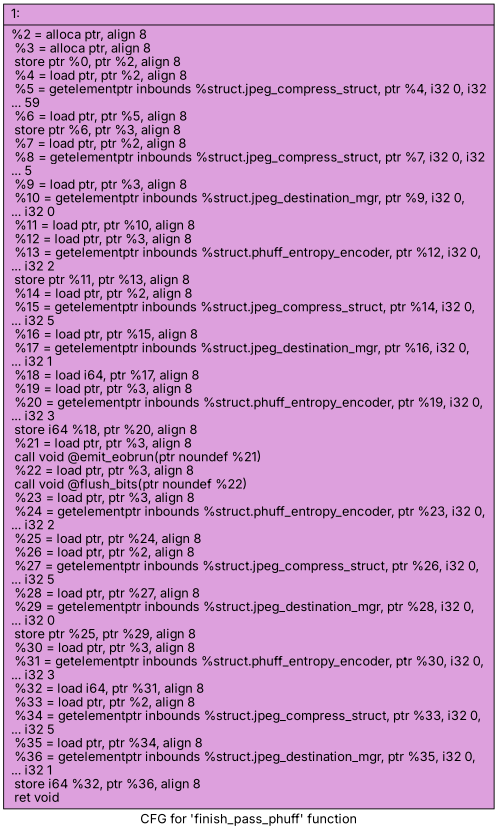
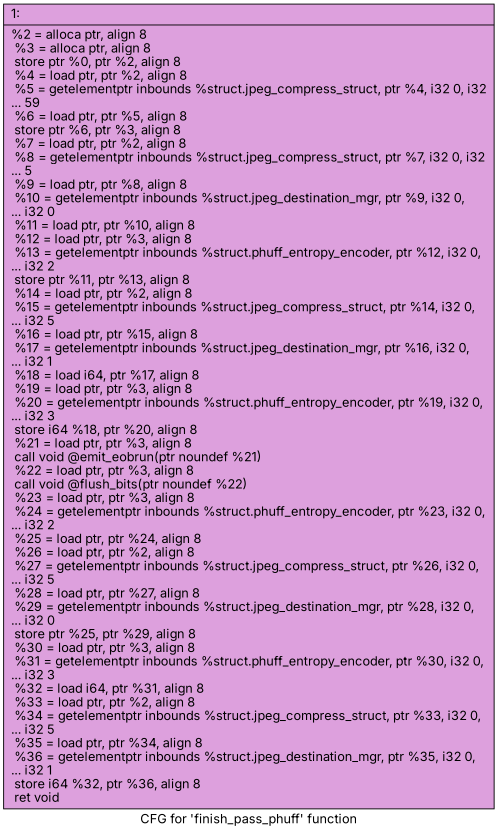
  digraph {
    label="CFG for 'finish_pass_phuff' function"
    fontname=Inter
-   n1 [color=black fillcolor=plum fontname=Inter label="{1:\l|  %2 = alloca ptr, align 8\l  %3 = alloca ptr, align 8\l  store ptr %0, ptr %2, align 8\l  %4 = load ptr, ptr %2, align 8\l  %5 = getelementptr inbounds %struct.jpeg_compress_struct, ptr %4, i32 0, i32\l... 59\l  %6 = load ptr, ptr %5, align 8\l  store ptr %6, ptr %3, align 8\l  %7 = load ptr, ptr %2, align 8\l  %8 = getelementptr inbounds %struct.jpeg_compress_struct, ptr %7, i32 0, i32\l... 5\l  %9 = load ptr, ptr %3, align 8\l  %10 = getelementptr inbounds %struct.jpeg_destination_mgr, ptr %9, i32 0,\l... i32 0\l  %11 = load ptr, ptr %10, align 8\l  %12 = load ptr, ptr %3, align 8\l  %13 = getelementptr inbounds %struct.phuff_entropy_encoder, ptr %12, i32 0,\l... i32 2\l  store ptr %11, ptr %13, align 8\l  %14 = load ptr, ptr %2, align 8\l  %15 = getelementptr inbounds %struct.jpeg_compress_struct, ptr %14, i32 0,\l... i32 5\l  %16 = load ptr, ptr %15, align 8\l  %17 = getelementptr inbounds %struct.jpeg_destination_mgr, ptr %16, i32 0,\l... i32 1\l  %18 = load i64, ptr %17, align 8\l  %19 = load ptr, ptr %3, align 8\l  %20 = getelementptr inbounds %struct.phuff_entropy_encoder, ptr %19, i32 0,\l... i32 3\l  store i64 %18, ptr %20, align 8\l  %21 = load ptr, ptr %3, align 8\l  call void @emit_eobrun(ptr noundef %21)\l  %22 = load ptr, ptr %3, align 8\l  call void @flush_bits(ptr noundef %22)\l  %23 = load ptr, ptr %3, align 8\l  %24 = getelementptr inbounds %struct.phuff_entropy_encoder, ptr %23, i32 0,\l... i32 2\l  %25 = load ptr, ptr %24, align 8\l  %26 = load ptr, ptr %2, align 8\l  %27 = getelementptr inbounds %struct.jpeg_compress_struct, ptr %26, i32 0,\l... i32 5\l  %28 = load ptr, ptr %27, align 8\l  %29 = getelementptr inbounds %struct.jpeg_destination_mgr, ptr %28, i32 0,\l... i32 0\l  store ptr %25, ptr %29, align 8\l  %30 = load ptr, ptr %3, align 8\l  %31 = getelementptr inbounds %struct.phuff_entropy_encoder, ptr %30, i32 0,\l... i32 3\l  %32 = load i64, ptr %31, align 8\l  %33 = load ptr, ptr %2, align 8\l  %34 = getelementptr inbounds %struct.jpeg_compress_struct, ptr %33, i32 0,\l... i32 5\l  %35 = load ptr, ptr %34, align 8\l  %36 = getelementptr inbounds %struct.jpeg_destination_mgr, ptr %35, i32 0,\l... i32 1\l  store i64 %32, ptr %36, align 8\l  ret void\l}" shape=record style=filled]
+   n1 [color=black fillcolor=plum fontname=Inter label="{1:\l|  %2 = alloca ptr, align 8\l  %3 = alloca ptr, align 8\l  store ptr %0, ptr %2, align 8\l  %4 = load ptr, ptr %2, align 8\l  %5 = getelementptr inbounds %struct.jpeg_compress_struct, ptr %4, i32 0, i32\l... 59\l  %6 = load ptr, ptr %5, align 8\l  store ptr %6, ptr %3, align 8\l  %7 = load ptr, ptr %2, align 8\l  %8 = getelementptr inbounds %struct.jpeg_compress_struct, ptr %7, i32 0, i32\l... 5\l  %9 = load ptr, ptr %8, align 8\l  %10 = getelementptr inbounds %struct.jpeg_destination_mgr, ptr %9, i32 0,\l... i32 0\l  %11 = load ptr, ptr %10, align 8\l  %12 = load ptr, ptr %3, align 8\l  %13 = getelementptr inbounds %struct.phuff_entropy_encoder, ptr %12, i32 0,\l... i32 2\l  store ptr %11, ptr %13, align 8\l  %14 = load ptr, ptr %2, align 8\l  %15 = getelementptr inbounds %struct.jpeg_compress_struct, ptr %14, i32 0,\l... i32 5\l  %16 = load ptr, ptr %15, align 8\l  %17 = getelementptr inbounds %struct.jpeg_destination_mgr, ptr %16, i32 0,\l... i32 1\l  %18 = load i64, ptr %17, align 8\l  %19 = load ptr, ptr %3, align 8\l  %20 = getelementptr inbounds %struct.phuff_entropy_encoder, ptr %19, i32 0,\l... i32 3\l  store i64 %18, ptr %20, align 8\l  %21 = load ptr, ptr %3, align 8\l  call void @emit_eobrun(ptr noundef %21)\l  %22 = load ptr, ptr %3, align 8\l  call void @flush_bits(ptr noundef %22)\l  %23 = load ptr, ptr %3, align 8\l  %24 = getelementptr inbounds %struct.phuff_entropy_encoder, ptr %23, i32 0,\l... i32 2\l  %25 = load ptr, ptr %24, align 8\l  %26 = load ptr, ptr %2, align 8\l  %27 = getelementptr inbounds %struct.jpeg_compress_struct, ptr %26, i32 0,\l... i32 5\l  %28 = load ptr, ptr %27, align 8\l  %29 = getelementptr inbounds %struct.jpeg_destination_mgr, ptr %28, i32 0,\l... i32 0\l  store ptr %25, ptr %29, align 8\l  %30 = load ptr, ptr %3, align 8\l  %31 = getelementptr inbounds %struct.phuff_entropy_encoder, ptr %30, i32 0,\l... i32 3\l  %32 = load i64, ptr %31, align 8\l  %33 = load ptr, ptr %2, align 8\l  %34 = getelementptr inbounds %struct.jpeg_compress_struct, ptr %33, i32 0,\l... i32 5\l  %35 = load ptr, ptr %34, align 8\l  %36 = getelementptr inbounds %struct.jpeg_destination_mgr, ptr %35, i32 0,\l... i32 1\l  store i64 %32, ptr %36, align 8\l  ret void\l}" shape=record style=filled]
  }
